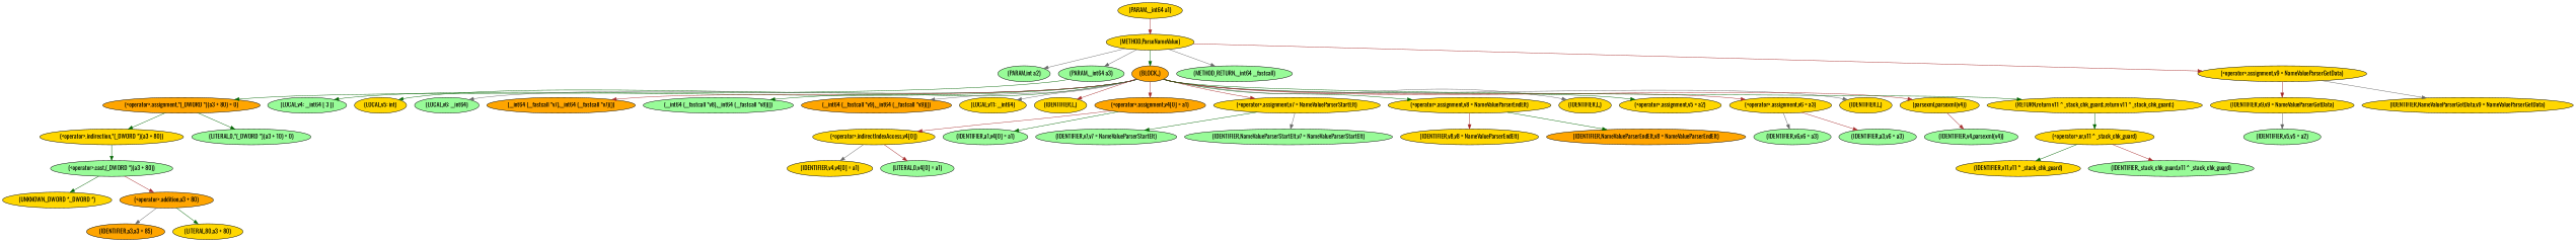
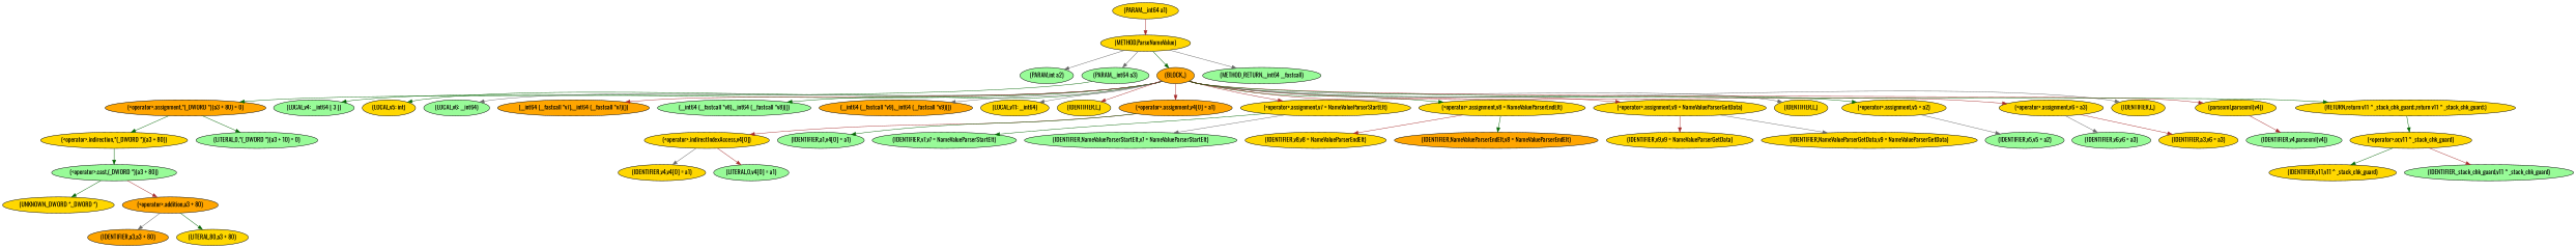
  digraph {
    fontname=Oswald
    node [fillcolor=gold fontname=Oswald style=filled]
    edge [color=darkgreen fontname=Oswald]
    n1 [label="(METHOD,ParseNameValue)"]
    n2 [fillcolor=palegreen label="(PARAM,int a2)"]
    n3 [fillcolor=palegreen label="(PARAM,__int64 a3)"]
    n4 [fillcolor=orange label="(BLOCK,,)"]
    n5 [fillcolor=palegreen label="(METHOD_RETURN,__int64 __fastcall)"]
    n6 [label="(PARAM,__int64 a1)"]
    n7 [fillcolor=orange label="(<operator>.assignment,*(_DWORD *)(a3 + 80) = 0)"]
    n8 [fillcolor=palegreen label="(LOCAL,v4: __int64 [ 3 ])"]
    n9 [label="(LOCAL,v5: int)"]
    n10 [fillcolor=palegreen label="(LOCAL,v6: __int64)"]
    n11 [fillcolor=orange label="(__int64 (__fastcall *v7),__int64 (__fastcall *v7)())"]
    n12 [fillcolor=palegreen label="(__int64 (__fastcall *v8),__int64 (__fastcall *v8)())"]
    n13 [fillcolor=orange label="(__int64 (__fastcall *v9),__int64 (__fastcall *v9)())"]
    n14 [label="(LOCAL,v11: __int64)"]
    n15 [label="(IDENTIFIER,L,)"]
    n16 [fillcolor=orange label="(<operator>.assignment,v4[0] = a1)"]
    n17 [label="(<operator>.assignment,v7 = NameValueParserStartElt)"]
    n18 [label="(<operator>.assignment,v8 = NameValueParserEndElt)"]
    n19 [label="(<operator>.assignment,v9 = NameValueParserGetData)"]
    n20 [label="(IDENTIFIER,L,)"]
    n21 [label="(<operator>.assignment,v5 = a2)"]
    n22 [label="(<operator>.assignment,v6 = a3)"]
    n23 [label="(IDENTIFIER,L,)"]
    n24 [label="(parsexml,parsexml(v4))"]
    n25 [label="(RETURN,return v11 ^ _stack_chk_guard;,return v11 ^ _stack_chk_guard;)"]
    n26 [label="(<operator>.indirectIndexAccess,v4[0])"]
    n27 [fillcolor=palegreen label="(IDENTIFIER,a1,v4[0] = a1)"]
    n28 [fillcolor=palegreen label="(IDENTIFIER,v7,v7 = NameValueParserStartElt)"]
    n29 [fillcolor=palegreen label="(IDENTIFIER,NameValueParserStartElt,v7 = NameValueParserStartElt)"]
    n30 [label="(IDENTIFIER,v8,v8 = NameValueParserEndElt)"]
    n31 [fillcolor=orange label="(IDENTIFIER,NameValueParserEndElt,v8 = NameValueParserEndElt)"]
    n32 [label="(<operator>.indirection,*(_DWORD *)(a3 + 80))"]
    n33 [fillcolor=palegreen label="(LITERAL,0,*(_DWORD *)(a3 + 10) = 0)"]
    n34 [label="(IDENTIFIER,v9,v9 = NameValueParserGetData)"]
    n35 [label="(IDENTIFIER,NameValueParserGetData,v9 = NameValueParserGetData)"]
    n36 [fillcolor=palegreen label="(IDENTIFIER,v5,v5 = a2)"]
    n37 [fillcolor=palegreen label="(IDENTIFIER,v6,v6 = a3)"]
-   n38 [fillcolor=palegreen label="(IDENTIFIER,a3,v6 = a3)"]
+   n38 [label="(IDENTIFIER,a3,v6 = a3)"]
    n39 [fillcolor=palegreen label="(IDENTIFIER,v4,parsexml(v4))"]
    n40 [label="(<operator>.or,v11 ^ _stack_chk_guard)"]
    n41 [label="(IDENTIFIER,v4,v4[0] = a1)"]
    n42 [fillcolor=palegreen label="(LITERAL,0,v4[0] = a1)"]
    n43 [fillcolor=palegreen label="(<operator>.cast,(_DWORD *)(a3 + 80))"]
    n44 [label="(UNKNOWN,_DWORD *,_DWORD *)"]
    n45 [fillcolor=orange label="(<operator>.addition,a3 + 80)"]
-   n46 [fillcolor=orange label="(IDENTIFIER,a3,a3 + 85)"]
+   n46 [fillcolor=orange label="(IDENTIFIER,a3,a3 + 80)"]
    n47 [label="(LITERAL,80,a3 + 80)"]
    n48 [label="(IDENTIFIER,v11,v11 ^ _stack_chk_guard)"]
    n49 [fillcolor=palegreen label="(IDENTIFIER,_stack_chk_guard,v11 ^ _stack_chk_guard)"]
    n1 -> n2 [color=gray40]
    n1 -> n3 [color=gray40]
    n1 -> n4
    n1 -> n5 [color=gray40]
    n3 -> n7
    n4 -> n8
    n4 -> n9
    n4 -> n10 [color=gray40]
    n4 -> n11 [color=brown]
    n4 -> n12
    n4 -> n13 [color=gray40]
    n4 -> n14 [color=gray40]
    n4 -> n15 [color=brown]
    n4 -> n16 [color=brown]
    n4 -> n17 [color=brown]
    n4 -> n18
-   n1 -> n19 [color=brown]
+   n4 -> n19 [color=brown]
    n4 -> n20 [color=gray40]
    n4 -> n21
    n4 -> n22 [color=brown]
    n4 -> n23 [color=gray40]
    n4 -> n24 [color=brown]
    n4 -> n25
    n6 -> n1 [color=brown]
    n7 -> n32
    n7 -> n33
    n16 -> n26 [color=brown]
    n16 -> n27
    n17 -> n28
    n17 -> n29 [color=gray40]
    n18 -> n30 [color=brown]
    n18 -> n31
    n19 -> n34 [color=brown]
    n19 -> n35 [color=gray40]
-   n34 -> n36 [color=gray40]
+   n21 -> n36 [color=gray40]
    n22 -> n37 [color=gray40]
    n22 -> n38 [color=brown]
    n24 -> n39 [color=brown]
    n25 -> n40
    n26 -> n41 [color=gray40]
    n26 -> n42 [color=brown]
    n32 -> n43
    n40 -> n48
    n40 -> n49 [color=brown]
    n43 -> n44
    n43 -> n45 [color=brown]
    n45 -> n46 [color=gray40]
    n45 -> n47
  }
